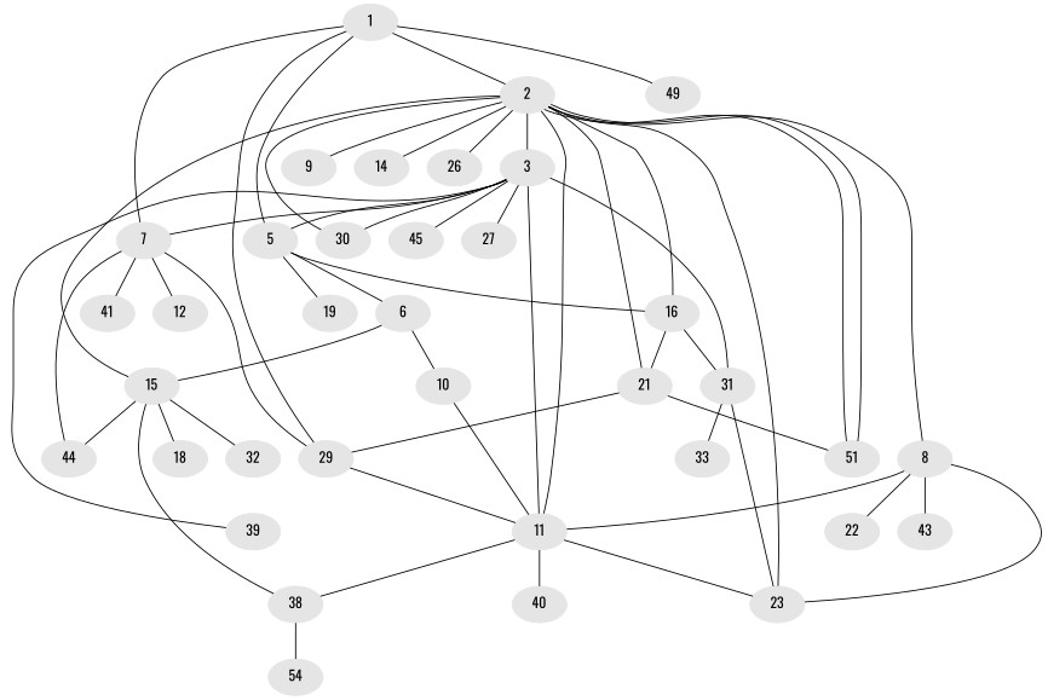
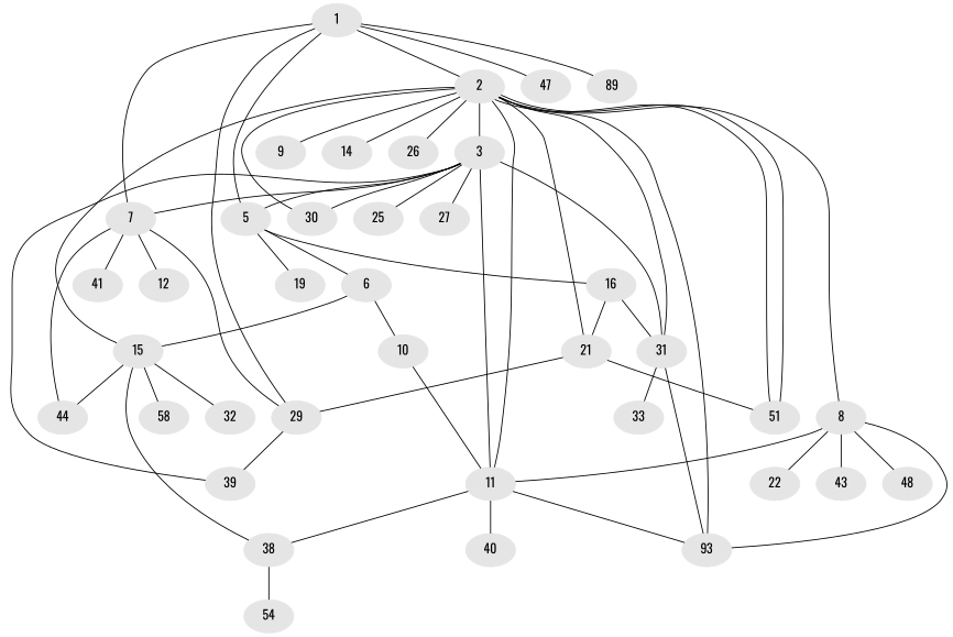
  graph {
    fontname=Oswald
    node [color=gray90 fontname=Oswald style=filled]
    edge [fontname=Oswald]
    1 [super="+24"]
    2 [super="+45"]
    29 [super="+53"]
-   49
+   47
+   49 [label=89]
    5 [super="+15"]
    7
    3 [super="+4"]
    8 [super="+13"]
    9
    11 [super="+37"]
    14
    n13 [label=15 super="+36"]
    21 [super="+26"]
-   23 [super="+50"]
+   23 [super="+50" label=93]
    30
    31 [super="+35"]
    n18 [label=26]
    51
    39
-   25 [label=45]
+   25
    27
    6 [super="+28"]
    16 [super="+20"]
    19
    12 [super="+34"]
    41
    44 [super="+52"]
    22
    43
+   48
    38 [super="+42"]
    40
-   18
+   18 [label=58]
    32
    33
    10
    54
    1 -- 2
    1 -- 29
+   1 -- 47
    1 -- 49
    1 -- 5
    1 -- 7
    2 -- 3 [weight=2]
    2 -- 8
    2 -- 9
    2 -- 11
    2 -- 14
    2 -- n13
    2 -- 21
    2 -- 23
    2 -- 30
-   2 -- 16
+   2 -- 31
    2 -- n18
    2 -- 51
    2 -- 51
-   29 -- 11
+   29 -- 39
    5 -- 6
    5 -- 16
    5 -- 19
    7 -- 29
    7 -- 12
    7 -- 41
    7 -- 44
    3 -- 5 [weight=3]
    3 -- 7
    3 -- 11
    3 -- 30
    3 -- 31
    3 -- 39
    3 -- 25
    3 -- 27
    8 -- 11
    8 -- 23
    8 -- 22
    8 -- 43
+   8 -- 48 [weight=2]
    11 -- 23
    11 -- 38
    11 -- 40
    n13 -- 44
    n13 -- 38
    n13 -- 18
    n13 -- 32
    21 -- 29
    21 -- 51
    31 -- 23
    31 -- 33
    6 -- n13
    6 -- 10
    16 -- 21
    16 -- 31
    38 -- 54
    10 -- 11
  }
